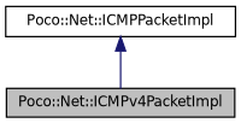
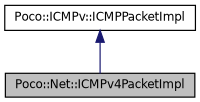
  digraph {
    node [color=black fontname=Helvetica fontsize=10 shape=record style=filled]
    n1 [fillcolor=grey75 fontcolor=black height=0.2 label="Poco::Net::ICMPv4PacketImpl" width=0.4]
-   n2 [fillcolor=white height=0.2 label="Poco::Net::ICMPPacketImpl" width=0.4]
+   n2 [fillcolor=white height=0.2 label="Poco::ICMPv::ICMPPacketImpl" width=0.4]
    n2 -> n1 [color=midnightblue dir=back fontname=Helvetica fontsize=10 labelfontname=Helvetica labelfontsize=10 style=solid]
  }
